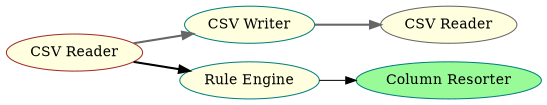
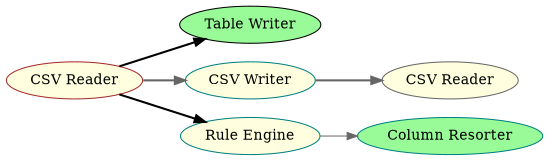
  digraph {
    rankdir=LR
    node [color=teal fillcolor=lightyellow style=filled]
    edge [color=gray40 style=bold]
    n1 [color=brown label="CSV Reader"]
+   n2 [color=black fillcolor=palegreen label="Table Writer"]
    n3 [label="CSV Writer"]
    n4 [label="Rule Engine"]
    n5 [color=gray40 label="CSV Reader"]
    n6 [fillcolor=palegreen label="Column Resorter"]
+   n1 -> n2 [color=black]
    n1 -> n3
    n1 -> n4 [color=black]
    n3 -> n5
-   n4 -> n6 [color=black style=solid]
+   n4 -> n6 [style=solid]
  }
